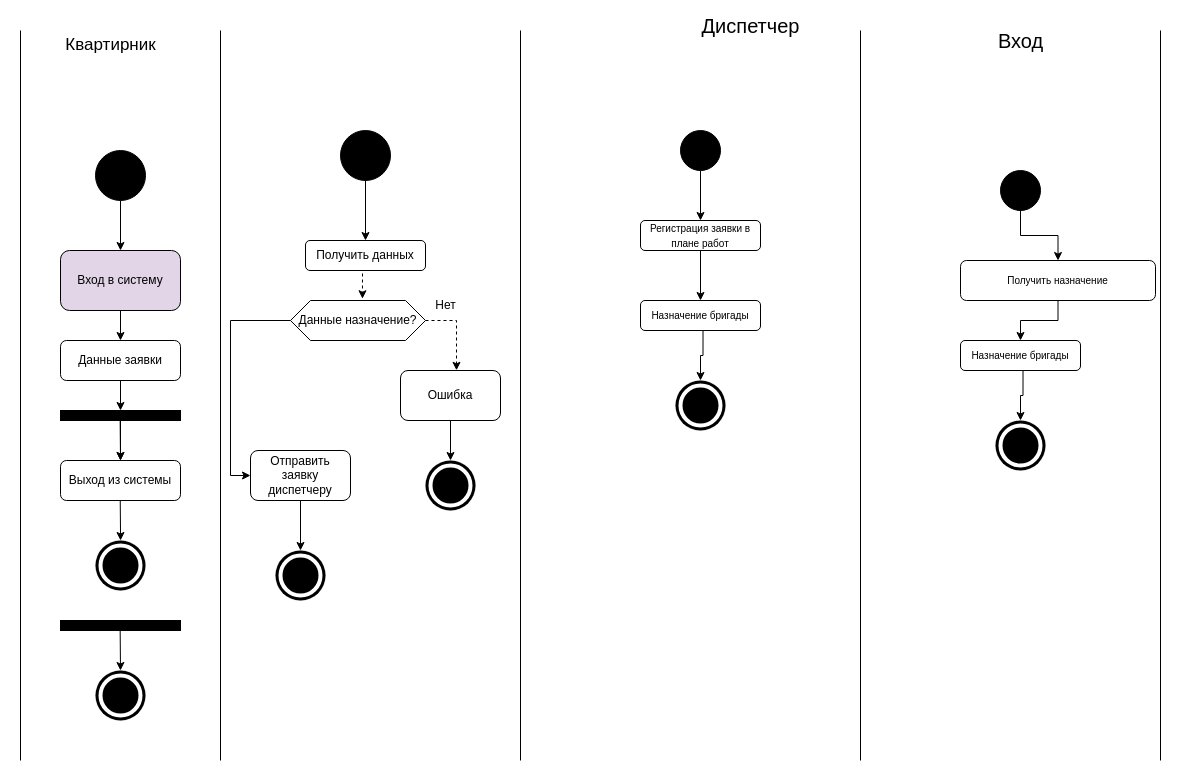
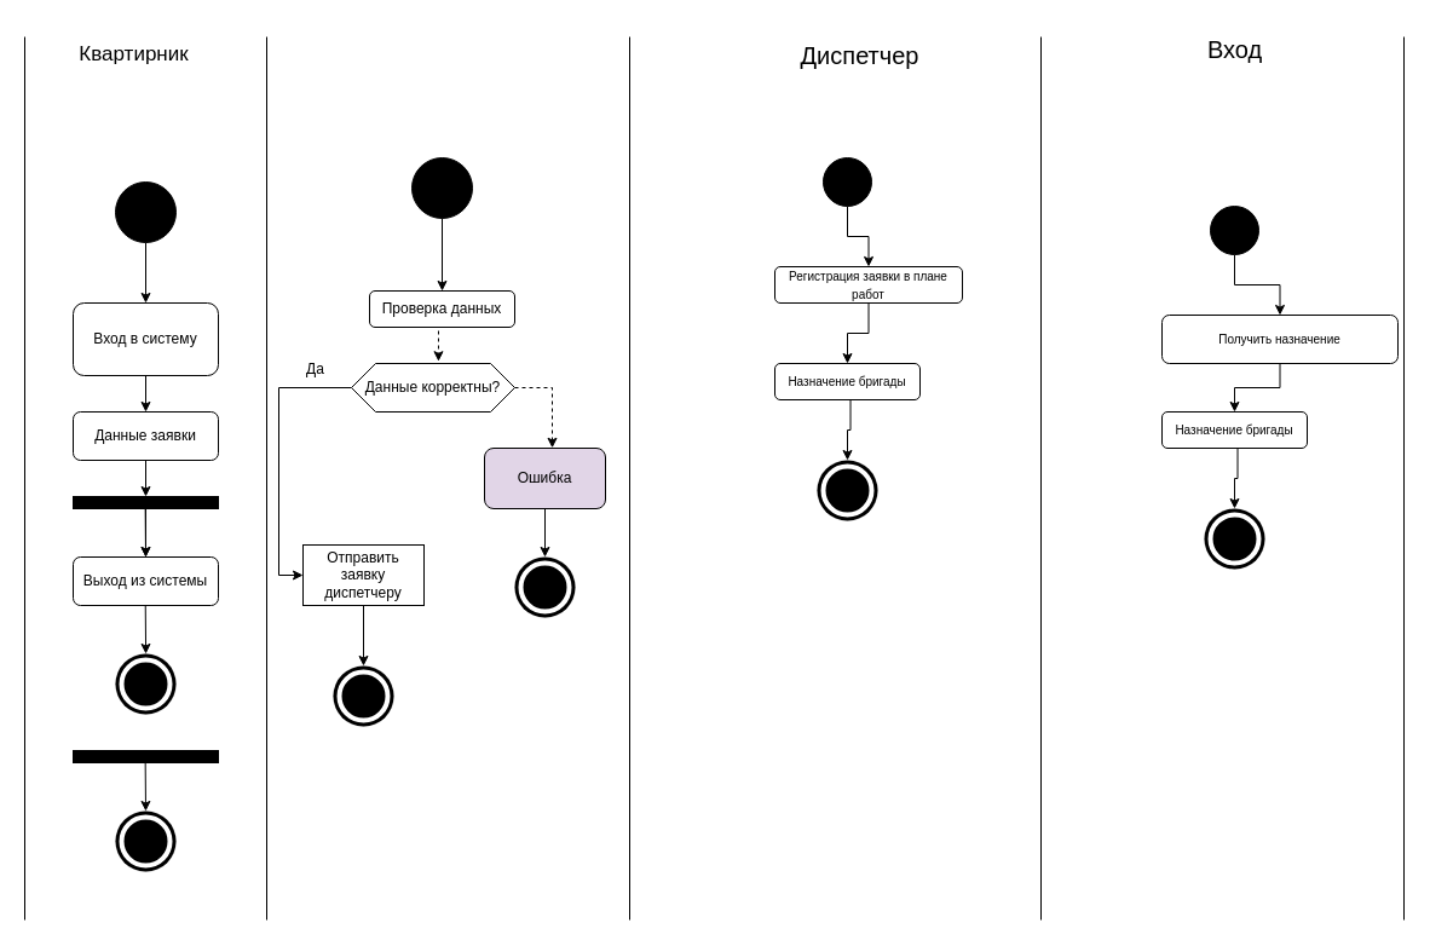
  <mxCell id="0" />
  <mxCell id="1" parent="0" />
  <mxCell id="2" value="" style="ellipse;whiteSpace=wrap;html=1;aspect=fixed;strokeColor=#000000;fillColor=#000000;" vertex="1" parent="1"><mxGeometry x="95" y="150" width="50" height="50" as="geometry" /></mxCell>
- <mxCell id="3" value="Вход в систему" style="rounded=1;whiteSpace=wrap;html=1;fillColor=#e1d5e7;" vertex="1" parent="1"><mxGeometry x="60" y="250" width="120" height="60" as="geometry" /></mxCell>
+ <mxCell id="3" value="Вход в систему" style="rounded=1;whiteSpace=wrap;html=1;" vertex="1" parent="1"><mxGeometry x="60" y="250" width="120" height="60" as="geometry" /></mxCell>
  <mxCell id="4" value="" style="endArrow=classic;html=1;rounded=0;exitX=0.5;exitY=1;exitDx=0;exitDy=0;entryX=0.5;entryY=0;entryDx=0;entryDy=0;" edge="1" parent="1" source="2" target="3"><mxGeometry width="50" height="50" relative="1" as="geometry"><mxPoint x="315" y="290" as="sourcePoint" /><mxPoint x="365" y="240" as="targetPoint" /></mxGeometry></mxCell>
  <mxCell id="5" value="" style="endArrow=classic;html=1;rounded=0;exitX=0.5;exitY=1;exitDx=0;exitDy=0;entryX=0.5;entryY=0;entryDx=0;entryDy=0;" edge="1" parent="1" source="3"><mxGeometry width="50" height="50" relative="1" as="geometry"><mxPoint x="130" y="210" as="sourcePoint" /><mxPoint x="120" y="340" as="targetPoint" /></mxGeometry></mxCell>
  <mxCell id="6" value="Данные заявки" style="rounded=1;whiteSpace=wrap;html=1;" vertex="1" parent="1"><mxGeometry x="60" y="340" width="120" height="40" as="geometry" /></mxCell>
  <mxCell id="7" value="" style="edgeStyle=orthogonalEdgeStyle;rounded=0;orthogonalLoop=1;jettySize=auto;html=1;" edge="1" parent="1" source="8" target="11"><mxGeometry relative="1" as="geometry" /></mxCell>
  <mxCell id="8" value="" style="rounded=0;whiteSpace=wrap;html=1;fillColor=#000000;" vertex="1" parent="1"><mxGeometry x="60" y="410" width="120" height="10" as="geometry" /></mxCell>
  <mxCell id="9" value="" style="endArrow=classic;html=1;rounded=0;exitX=0.5;exitY=1;exitDx=0;exitDy=0;entryX=0.5;entryY=0;entryDx=0;entryDy=0;" edge="1" parent="1" source="6" target="8"><mxGeometry width="50" height="50" relative="1" as="geometry"><mxPoint x="140" y="220" as="sourcePoint" /><mxPoint x="140" y="270" as="targetPoint" /></mxGeometry></mxCell>
  <mxCell id="10" value="" style="endArrow=classic;html=1;rounded=0;exitX=0.5;exitY=1;exitDx=0;exitDy=0;" edge="1" parent="1"><mxGeometry width="50" height="50" relative="1" as="geometry"><mxPoint x="119.67" y="420" as="sourcePoint" /><mxPoint x="120" y="460" as="targetPoint" /></mxGeometry></mxCell>
  <mxCell id="11" value="Выход из системы" style="rounded=1;whiteSpace=wrap;html=1;" vertex="1" parent="1"><mxGeometry x="60" y="460" width="120" height="40" as="geometry" /></mxCell>
  <mxCell id="12" value="" style="rounded=0;whiteSpace=wrap;html=1;fillColor=#000000;" vertex="1" parent="1"><mxGeometry x="60" y="620" width="120" height="10" as="geometry" /></mxCell>
  <mxCell id="13" value="" style="endArrow=classic;html=1;rounded=0;exitX=0.5;exitY=1;exitDx=0;exitDy=0;" edge="1" parent="1"><mxGeometry width="50" height="50" relative="1" as="geometry"><mxPoint x="119.67" y="630" as="sourcePoint" /><mxPoint x="120" y="670" as="targetPoint" /></mxGeometry></mxCell>
  <mxCell id="14" value="" style="ellipse;whiteSpace=wrap;html=1;aspect=fixed;strokeColor=#000000;fillColor=#000000;perimeterSpacing=0;strokeWidth=0;fillStyle=auto;" vertex="1" parent="1"><mxGeometry x="95" y="540" width="50" height="50" as="geometry" /></mxCell>
  <mxCell id="15" value="" style="endArrow=classic;html=1;rounded=0;exitX=0.5;exitY=1;exitDx=0;exitDy=0;" edge="1" parent="1"><mxGeometry width="50" height="50" relative="1" as="geometry"><mxPoint x="119.74" y="500" as="sourcePoint" /><mxPoint x="120.07" y="540" as="targetPoint" /></mxGeometry></mxCell>
  <mxCell id="16" value="" style="ellipse;whiteSpace=wrap;html=1;aspect=fixed;strokeColor=#FFFFFF;fillColor=none;perimeterSpacing=0;strokeWidth=4;fillStyle=auto;" vertex="1" parent="1"><mxGeometry x="100" y="545" width="40" height="40" as="geometry" /></mxCell>
  <mxCell id="17" value="" style="ellipse;whiteSpace=wrap;html=1;aspect=fixed;strokeColor=#000000;fillColor=#000000;perimeterSpacing=0;strokeWidth=0;fillStyle=auto;" vertex="1" parent="1"><mxGeometry x="95" y="670" width="50" height="50" as="geometry" /></mxCell>
  <mxCell id="18" value="" style="ellipse;whiteSpace=wrap;html=1;aspect=fixed;strokeColor=#FFFFFF;fillColor=none;perimeterSpacing=0;strokeWidth=4;fillStyle=auto;" vertex="1" parent="1"><mxGeometry x="100" y="675" width="40" height="40" as="geometry" /></mxCell>
  <mxCell id="19" value="" style="endArrow=none;html=1;rounded=0;" edge="1" parent="1"><mxGeometry width="50" height="50" relative="1" as="geometry"><mxPoint x="20" y="30" as="sourcePoint" /><mxPoint x="20" y="760" as="targetPoint" /></mxGeometry></mxCell>
  <mxCell id="20" value="" style="endArrow=none;html=1;rounded=0;" edge="1" parent="1"><mxGeometry width="50" height="50" relative="1" as="geometry"><mxPoint x="220" y="30" as="sourcePoint" /><mxPoint x="220" y="760" as="targetPoint" /></mxGeometry></mxCell>
  <mxCell id="21" value="" style="endArrow=none;html=1;rounded=0;" edge="1" parent="1"><mxGeometry width="50" height="50" relative="1" as="geometry"><mxPoint x="520" y="30" as="sourcePoint" /><mxPoint x="520" y="760" as="targetPoint" /></mxGeometry></mxCell>
  <mxCell id="22" style="edgeStyle=orthogonalEdgeStyle;rounded=0;orthogonalLoop=1;jettySize=auto;html=1;exitX=0.5;exitY=1;exitDx=0;exitDy=0;entryX=0.5;entryY=0;entryDx=0;entryDy=0;" edge="1" parent="1" source="23" target="24"><mxGeometry relative="1" as="geometry" /></mxCell>
  <mxCell id="23" value="" style="ellipse;whiteSpace=wrap;html=1;aspect=fixed;strokeColor=#000000;fillColor=#000000;" vertex="1" parent="1"><mxGeometry x="340" y="130" width="50" height="50" as="geometry" /></mxCell>
- <mxCell id="24" value="Получить данных" style="rounded=1;whiteSpace=wrap;html=1;" vertex="1" parent="1"><mxGeometry x="305" y="240" width="120" height="30" as="geometry" /></mxCell>
+ <mxCell id="24" value="Проверка данных" style="rounded=1;whiteSpace=wrap;html=1;" vertex="1" parent="1"><mxGeometry x="305" y="240" width="120" height="30" as="geometry" /></mxCell>
  <mxCell id="25" style="edgeStyle=orthogonalEdgeStyle;rounded=0;orthogonalLoop=1;jettySize=auto;html=1;entryX=0;entryY=0.5;entryDx=0;entryDy=0;" edge="1" parent="1" source="26" target="30"><mxGeometry relative="1" as="geometry"><Array as="points"><mxPoint x="230" y="320" /><mxPoint x="230" y="475" /></Array></mxGeometry></mxCell>
- <mxCell id="26" value="Данные назначение?" style="shape=hexagon;perimeter=hexagonPerimeter2;whiteSpace=wrap;html=1;fixedSize=1;" vertex="1" parent="1"><mxGeometry x="290" y="300" width="135" height="40" as="geometry" /></mxCell>
+ <mxCell id="26" value="Данные корректны?" style="shape=hexagon;perimeter=hexagonPerimeter2;whiteSpace=wrap;html=1;fixedSize=1;" vertex="1" parent="1"><mxGeometry x="290" y="300" width="135" height="40" as="geometry" /></mxCell>
  <mxCell id="27" style="edgeStyle=orthogonalEdgeStyle;rounded=0;orthogonalLoop=1;jettySize=auto;html=1;exitX=0.5;exitY=1;exitDx=0;exitDy=0;entryX=0.5;entryY=0;entryDx=0;entryDy=0;" edge="1" parent="1" source="28" target="32"><mxGeometry relative="1" as="geometry" /></mxCell>
- <mxCell id="28" value="Ошибка" style="rounded=1;whiteSpace=wrap;html=1;" vertex="1" parent="1"><mxGeometry x="400" y="370" width="100" height="50" as="geometry" /></mxCell>
+ <mxCell id="28" value="Ошибка" style="rounded=1;whiteSpace=wrap;html=1;fillColor=#e1d5e7;" vertex="1" parent="1"><mxGeometry x="400" y="370" width="100" height="50" as="geometry" /></mxCell>
  <mxCell id="29" style="edgeStyle=orthogonalEdgeStyle;rounded=0;orthogonalLoop=1;jettySize=auto;html=1;entryX=0.5;entryY=0;entryDx=0;entryDy=0;" edge="1" parent="1" source="30" target="34"><mxGeometry relative="1" as="geometry" /></mxCell>
- <mxCell id="30" value="Отправить заявку диспетчеру" style="rounded=1;whiteSpace=wrap;html=1;" vertex="1" parent="1"><mxGeometry x="250" y="450" width="100" height="50" as="geometry" /></mxCell>
+ <mxCell id="30" value="Отправить заявку диспетчеру" style="whiteSpace=wrap;html=1;rounded=0;" vertex="1" parent="1"><mxGeometry x="250" y="450" width="100" height="50" as="geometry" /></mxCell>
  <mxCell id="31" style="edgeStyle=orthogonalEdgeStyle;rounded=0;orthogonalLoop=1;jettySize=auto;html=1;exitX=1;exitY=0.5;exitDx=0;exitDy=0;entryX=0.56;entryY=-0.004;entryDx=0;entryDy=0;entryPerimeter=0;dashed=1;" edge="1" parent="1" source="26" target="28"><mxGeometry relative="1" as="geometry" /></mxCell>
  <mxCell id="32" value="" style="ellipse;whiteSpace=wrap;html=1;aspect=fixed;strokeColor=#000000;fillColor=#000000;perimeterSpacing=0;strokeWidth=0;fillStyle=auto;" vertex="1" parent="1"><mxGeometry x="425" y="460" width="50" height="50" as="geometry" /></mxCell>
  <mxCell id="33" value="" style="ellipse;whiteSpace=wrap;html=1;aspect=fixed;strokeColor=#FFFFFF;fillColor=none;perimeterSpacing=0;strokeWidth=4;fillStyle=auto;" vertex="1" parent="1"><mxGeometry x="430" y="465" width="40" height="40" as="geometry" /></mxCell>
  <mxCell id="34" value="" style="ellipse;whiteSpace=wrap;html=1;aspect=fixed;strokeColor=#000000;fillColor=#000000;perimeterSpacing=0;strokeWidth=0;fillStyle=auto;" vertex="1" parent="1"><mxGeometry x="275" y="550" width="50" height="50" as="geometry" /></mxCell>
  <mxCell id="35" value="" style="ellipse;whiteSpace=wrap;html=1;aspect=fixed;strokeColor=#FFFFFF;fillColor=none;perimeterSpacing=0;strokeWidth=4;fillStyle=auto;" vertex="1" parent="1"><mxGeometry x="280" y="555" width="40" height="40" as="geometry" /></mxCell>
  <mxCell id="36" style="edgeStyle=orthogonalEdgeStyle;rounded=0;orthogonalLoop=1;jettySize=auto;html=1;exitX=0.5;exitY=1;exitDx=0;exitDy=0;entryX=0.533;entryY=-0.044;entryDx=0;entryDy=0;entryPerimeter=0;dashed=1;" edge="1" parent="1" source="24" target="26"><mxGeometry relative="1" as="geometry" /></mxCell>
- <mxCell id="38" value="Нет" style="text;html=1;align=center;verticalAlign=middle;resizable=0;points=[];autosize=1;strokeColor=none;fillColor=none;" vertex="1" parent="1"><mxGeometry x="425" y="290" width="40" height="30" as="geometry" /></mxCell>
+ <mxCell id="37" value="Да" style="text;html=1;align=center;verticalAlign=middle;resizable=0;points=[];autosize=1;strokeColor=none;fillColor=none;" vertex="1" parent="1"><mxGeometry x="240" y="290" width="40" height="30" as="geometry" /></mxCell>
  <mxCell id="39" value="" style="endArrow=none;html=1;rounded=0;" edge="1" parent="1"><mxGeometry width="50" height="50" relative="1" as="geometry"><mxPoint x="860" y="30" as="sourcePoint" /><mxPoint x="860" y="760" as="targetPoint" /></mxGeometry></mxCell>
  <mxCell id="40" style="edgeStyle=orthogonalEdgeStyle;rounded=0;orthogonalLoop=1;jettySize=auto;html=1;" edge="1" parent="1" source="41" target="43"><mxGeometry relative="1" as="geometry" /></mxCell>
  <mxCell id="41" value="" style="ellipse;whiteSpace=wrap;html=1;aspect=fixed;strokeColor=#000000;fillColor=#000000;" vertex="1" parent="1"><mxGeometry x="680" y="130" width="40" height="40" as="geometry" /></mxCell>
  <mxCell id="42" style="edgeStyle=orthogonalEdgeStyle;rounded=0;orthogonalLoop=1;jettySize=auto;html=1;exitX=0.5;exitY=1;exitDx=0;exitDy=0;entryX=0.5;entryY=0;entryDx=0;entryDy=0;" edge="1" parent="1" source="43" target="44"><mxGeometry relative="1" as="geometry" /></mxCell>
- <mxCell id="43" value="&lt;font style=&quot;font-size: 10px;&quot;&gt;Регистрация заявки в плане работ&lt;/font&gt;" style="rounded=1;whiteSpace=wrap;html=1;" vertex="1" parent="1"><mxGeometry x="640" y="220" width="120" height="30" as="geometry" /></mxCell>
+ <mxCell id="43" value="&lt;font style=&quot;font-size: 10px;&quot;&gt;Регистрация заявки в плане работ&lt;/font&gt;" style="rounded=1;whiteSpace=wrap;html=1;" vertex="1" parent="1"><mxGeometry x="640" y="220" width="155" height="30" as="geometry" /></mxCell>
  <mxCell id="44" value="&lt;font style=&quot;font-size: 10px;&quot;&gt;Назначение бригады&lt;/font&gt;" style="rounded=1;whiteSpace=wrap;html=1;" vertex="1" parent="1"><mxGeometry x="640" y="300" width="120" height="30" as="geometry" /></mxCell>
  <mxCell id="45" value="" style="endArrow=none;html=1;rounded=0;" edge="1" parent="1"><mxGeometry width="50" height="50" relative="1" as="geometry"><mxPoint x="1160" y="30" as="sourcePoint" /><mxPoint x="1160" y="760" as="targetPoint" /></mxGeometry></mxCell>
- <mxCell id="46" value="&lt;font style=&quot;font-size: 20px;&quot;&gt;Диспетчер&lt;/font&gt;" style="text;html=1;align=center;verticalAlign=middle;resizable=0;points=[];autosize=1;strokeColor=none;fillColor=none;" vertex="1" parent="1"><mxGeometry x="690" y="5" width="120" height="40" as="geometry" /></mxCell>
+ <mxCell id="46" value="&lt;font style=&quot;font-size: 20px;&quot;&gt;Диспетчер&lt;/font&gt;" style="text;html=1;align=center;verticalAlign=middle;resizable=0;points=[];autosize=1;strokeColor=none;fillColor=none;" vertex="1" parent="1"><mxGeometry x="650" y="25" width="120" height="40" as="geometry" /></mxCell>
  <mxCell id="47" value="&lt;font style=&quot;font-size: 17px;&quot;&gt;Квартирник&lt;/font&gt;" style="text;html=1;align=center;verticalAlign=middle;resizable=0;points=[];autosize=1;strokeColor=none;fillColor=none;" vertex="1" parent="1"><mxGeometry x="55" y="30" width="110" height="30" as="geometry" /></mxCell>
  <mxCell id="48" value="&lt;span style=&quot;font-size: 20px;&quot;&gt;Вход&lt;/span&gt;" style="text;html=1;align=center;verticalAlign=middle;resizable=0;points=[];autosize=1;strokeColor=none;fillColor=none;" vertex="1" parent="1"><mxGeometry x="970" y="20" width="100" height="40" as="geometry" /></mxCell>
  <mxCell id="49" value="" style="ellipse;whiteSpace=wrap;html=1;aspect=fixed;strokeColor=#000000;fillColor=#000000;perimeterSpacing=0;strokeWidth=0;fillStyle=auto;" vertex="1" parent="1"><mxGeometry x="675" y="380" width="50" height="50" as="geometry" /></mxCell>
  <mxCell id="50" value="" style="ellipse;whiteSpace=wrap;html=1;aspect=fixed;strokeColor=#FFFFFF;fillColor=none;perimeterSpacing=0;strokeWidth=4;fillStyle=auto;" vertex="1" parent="1"><mxGeometry x="680" y="385" width="40" height="40" as="geometry" /></mxCell>
  <mxCell id="51" style="edgeStyle=orthogonalEdgeStyle;rounded=0;orthogonalLoop=1;jettySize=auto;html=1;entryX=0.5;entryY=0;entryDx=0;entryDy=0;exitX=0.521;exitY=1.016;exitDx=0;exitDy=0;exitPerimeter=0;" edge="1" parent="1" source="44" target="49"><mxGeometry relative="1" as="geometry"><mxPoint x="670" y="340" as="sourcePoint" /><mxPoint x="470" y="480" as="targetPoint" /></mxGeometry></mxCell>
  <mxCell id="52" style="edgeStyle=orthogonalEdgeStyle;rounded=0;orthogonalLoop=1;jettySize=auto;html=1;" edge="1" parent="1" source="53" target="55"><mxGeometry relative="1" as="geometry" /></mxCell>
  <mxCell id="53" value="" style="ellipse;whiteSpace=wrap;html=1;aspect=fixed;strokeColor=#000000;fillColor=#000000;" vertex="1" parent="1"><mxGeometry x="1000" y="170" width="40" height="40" as="geometry" /></mxCell>
  <mxCell id="54" style="edgeStyle=orthogonalEdgeStyle;rounded=0;orthogonalLoop=1;jettySize=auto;html=1;exitX=0.5;exitY=1;exitDx=0;exitDy=0;entryX=0.5;entryY=0;entryDx=0;entryDy=0;" edge="1" parent="1" source="55" target="56"><mxGeometry relative="1" as="geometry" /></mxCell>
  <mxCell id="55" value="&lt;font style=&quot;font-size: 10px;&quot;&gt;Получить назначение&lt;/font&gt;" style="rounded=1;whiteSpace=wrap;html=1;" vertex="1" parent="1"><mxGeometry x="960" y="260" width="195" height="40" as="geometry" /></mxCell>
  <mxCell id="56" value="&lt;font style=&quot;font-size: 10px;&quot;&gt;Назначение бригады&lt;/font&gt;" style="rounded=1;whiteSpace=wrap;html=1;" vertex="1" parent="1"><mxGeometry x="960" y="340" width="120" height="30" as="geometry" /></mxCell>
  <mxCell id="57" value="" style="ellipse;whiteSpace=wrap;html=1;aspect=fixed;strokeColor=#000000;fillColor=#000000;perimeterSpacing=0;strokeWidth=0;fillStyle=auto;" vertex="1" parent="1"><mxGeometry x="995" y="420" width="50" height="50" as="geometry" /></mxCell>
  <mxCell id="58" value="" style="ellipse;whiteSpace=wrap;html=1;aspect=fixed;strokeColor=#FFFFFF;fillColor=none;perimeterSpacing=0;strokeWidth=4;fillStyle=auto;" vertex="1" parent="1"><mxGeometry x="1000" y="425" width="40" height="40" as="geometry" /></mxCell>
  <mxCell id="59" style="edgeStyle=orthogonalEdgeStyle;rounded=0;orthogonalLoop=1;jettySize=auto;html=1;entryX=0.5;entryY=0;entryDx=0;entryDy=0;exitX=0.521;exitY=1.016;exitDx=0;exitDy=0;exitPerimeter=0;" edge="1" parent="1" source="56" target="57"><mxGeometry relative="1" as="geometry"><mxPoint x="990" y="380" as="sourcePoint" /><mxPoint x="790" y="520" as="targetPoint" /></mxGeometry></mxCell>
